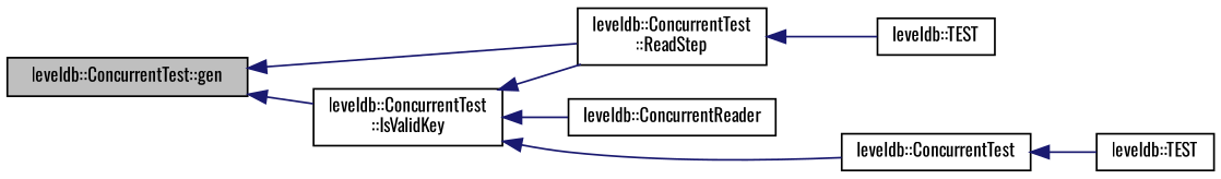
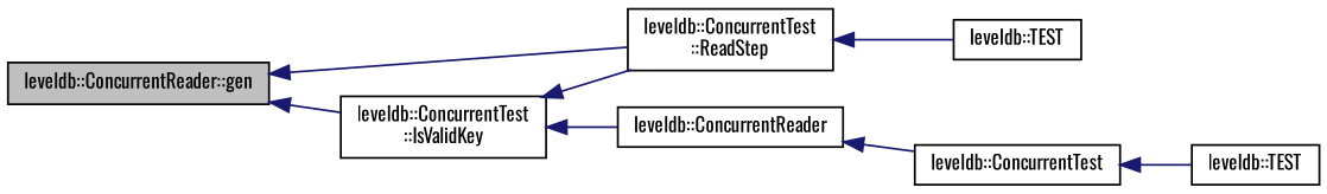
  digraph {
    fontname=Oswald
    rankdir=LR
    node [color=black fillcolor=white fontname=Oswald fontsize=10 shape=record style=filled]
    edge [color=midnightblue dir=back fontname=Oswald fontsize=10 labelfontname=Helvetica labelfontsize=10 style=solid]
-   n1 [fillcolor=grey75 fontcolor=black height=0.2 label="leveldb::ConcurrentTest::gen" width=0.4]
+   n1 [fillcolor=grey75 fontcolor=black height=0.2 label="leveldb::ConcurrentReader::gen" width=0.4]
    n2 [height=0.2 label="leveldb::ConcurrentTest\l::IsValidKey" width=0.4]
    n3 [height=0.2 label="leveldb::ConcurrentTest\l::ReadStep" width=0.4]
    n4 [height=0.2 label="leveldb::ConcurrentReader" width=0.4]
    n5 [height=0.2 label="leveldb::TEST" width=0.4]
    n6 [height=0.2 label="leveldb::ConcurrentTest" width=0.4]
    n7 [height=0.2 label="leveldb::TEST" width=0.4]
    n1 -> n2
    n1 -> n3
    n2 -> n3
    n2 -> n4
    n3 -> n5
-   n2 -> n6
+   n4 -> n6
    n6 -> n7
  }
